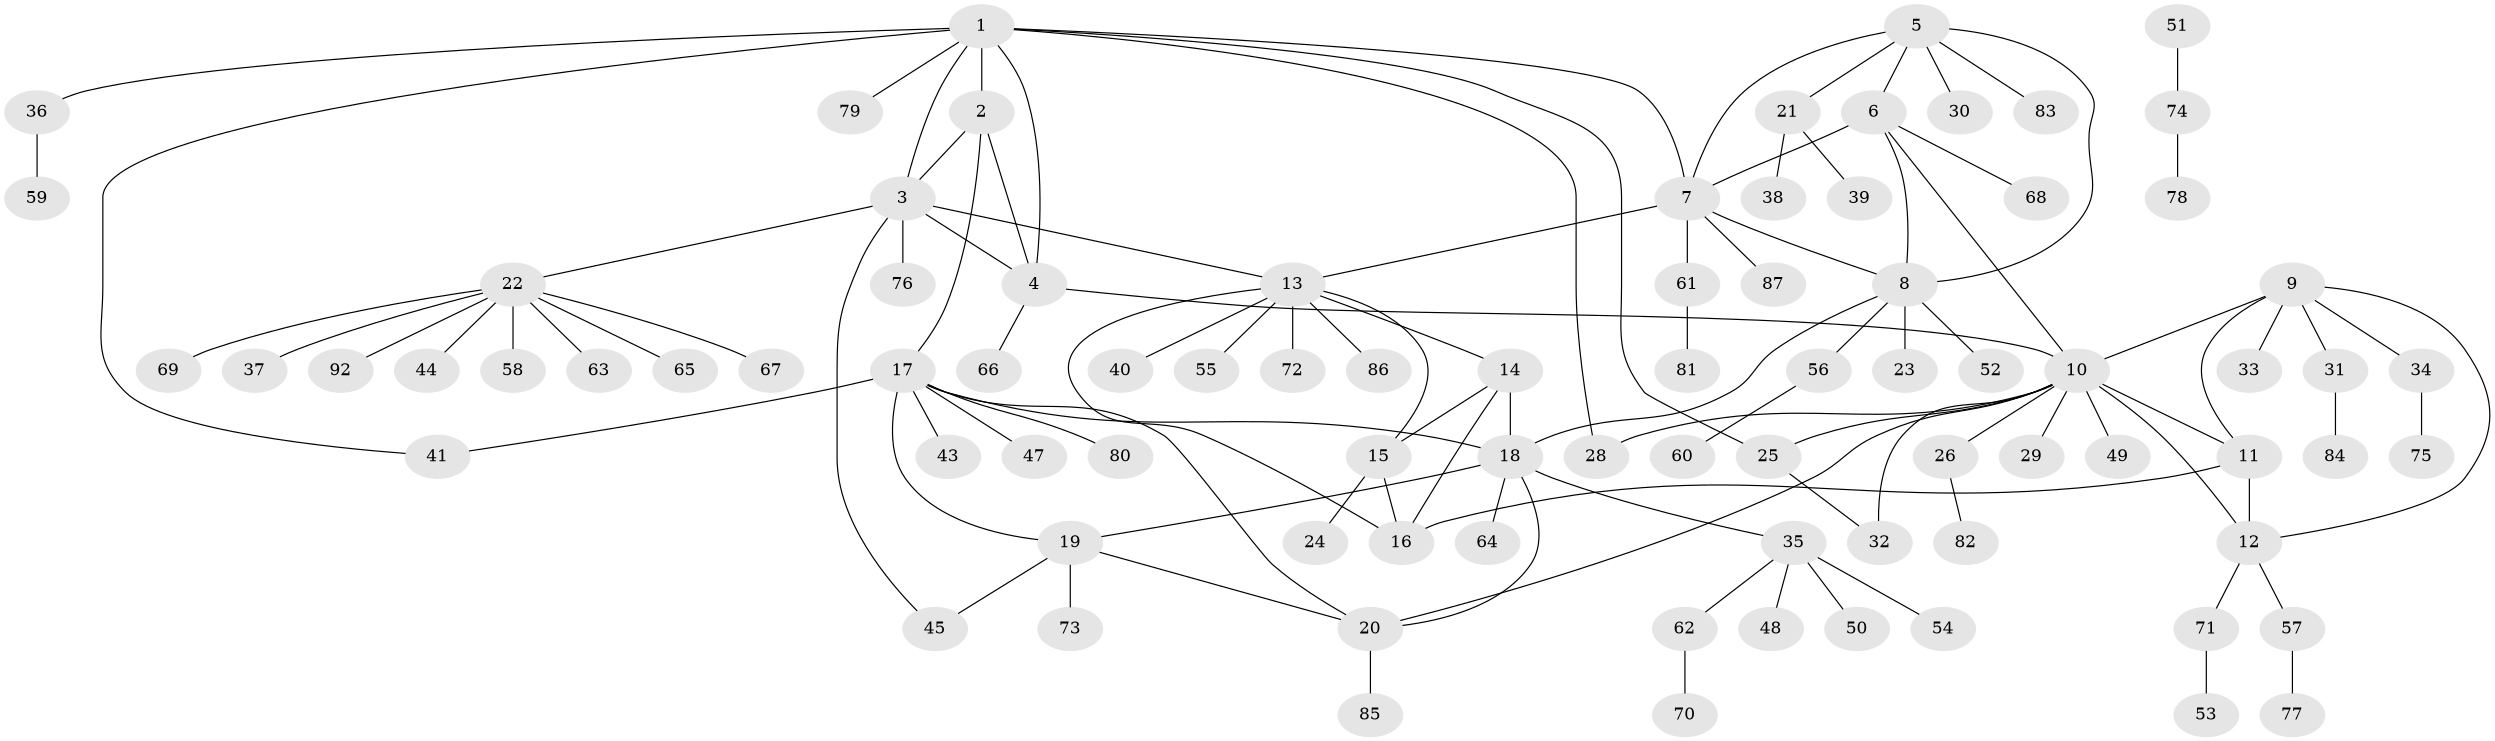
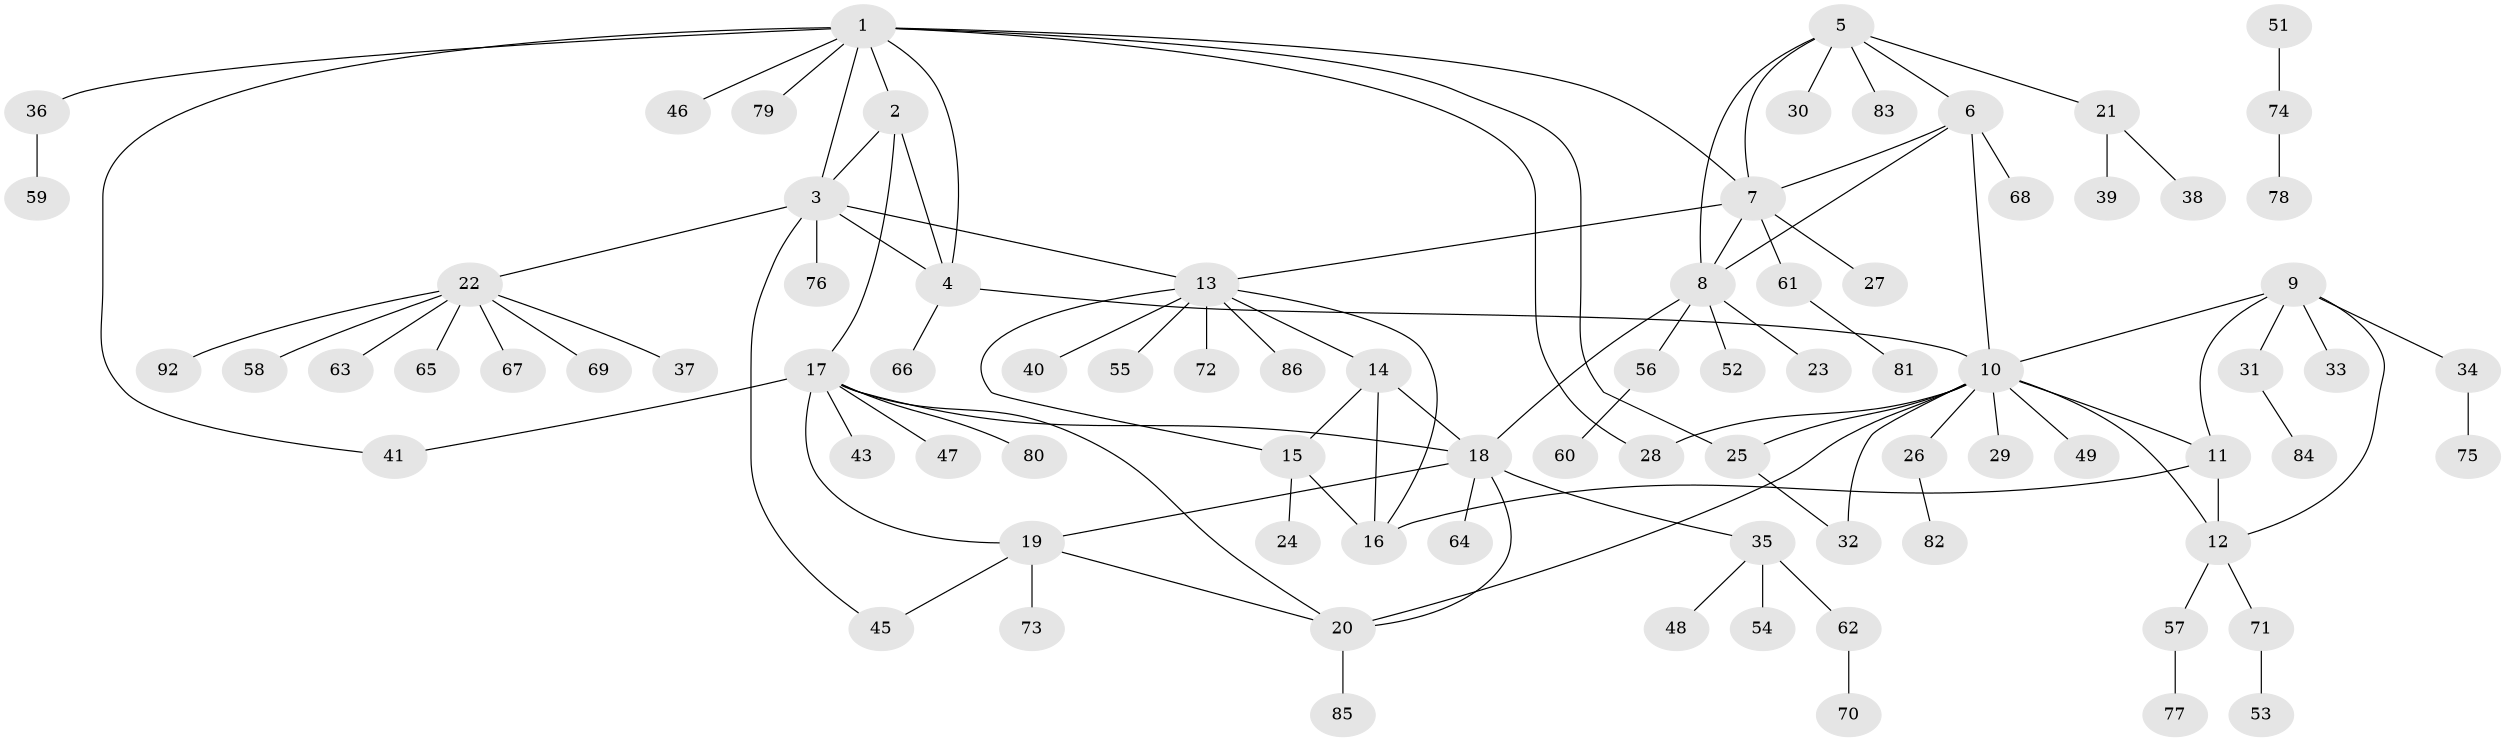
  graph {
    node [color=gray90 style=filled]
    1
    2
    3
    4
    7
    25
    28
    36
    41
+   46
    79
    17
    13
    22
    45
    76
    10
    66
    8
-   27 [label=87]
+   27
    61
    32
    59
    18
    20
    19
    43
    47
    80
    16
    14
    15
    40
    55
    72
    86
    37
    n38 [label=92]
-   44
    58
    63
    65
    67
    69
    11
    12
    26
    29
    49
    5
    6
    21
    30
    83
    68
    23
    52
    56
    38
    39
    81
    35
    64
    60
    9
    31
    33
    34
    57
    71
    84
    75
    85
    82
    77
    53
    24
    73
    48
-   50
    54
    62
    51
    74
    70
    78
    1 -- 2
    1 -- 3
    1 -- 4
    1 -- 7
    1 -- 25
    1 -- 28
    1 -- 36
    1 -- 41
+   1 -- 46
    1 -- 79
    2 -- 3
    2 -- 4
    2 -- 17
    3 -- 4
    3 -- 13
    3 -- 22
    3 -- 45
    3 -- 76
    4 -- 10
    4 -- 66
    7 -- 13
    7 -- 8
    7 -- 27
    7 -- 61
    25 -- 32
    36 -- 59
    17 -- 41
    17 -- 18
    17 -- 20
    17 -- 19
    17 -- 43
    17 -- 47
    17 -- 80
    13 -- 16
    13 -- 14
    13 -- 15
    13 -- 40
    13 -- 55
    13 -- 72
    13 -- 86
    22 -- 37
    22 -- n38
-   22 -- 44
    22 -- 58
    22 -- 63
    22 -- 65
    22 -- 67
    22 -- 69
    10 -- 25
    10 -- 28
    10 -- 32
    10 -- 20
    10 -- 11
    10 -- 12
    10 -- 26
    10 -- 29
    10 -- 49
    8 -- 18
    8 -- 23
    8 -- 52
    8 -- 56
    61 -- 81
    18 -- 20
    18 -- 19
    18 -- 35
    18 -- 64
    20 -- 85
    19 -- 45
    19 -- 20
    19 -- 73
    14 -- 18
    14 -- 16
    14 -- 15
    15 -- 16
    15 -- 24
    11 -- 16
    11 -- 12
    12 -- 57
    12 -- 71
    26 -- 82
    5 -- 7
    5 -- 8
    5 -- 6
    5 -- 21
    5 -- 30
    5 -- 83
    6 -- 7
    6 -- 10
    6 -- 8
    6 -- 68
    21 -- 38
    21 -- 39
    56 -- 60
    35 -- 48
-   35 -- 50
    35 -- 54
    35 -- 62
    9 -- 10
    9 -- 11
    9 -- 12
    9 -- 31
    9 -- 33
    9 -- 34
    31 -- 84
    34 -- 75
    57 -- 77
    71 -- 53
    62 -- 70
    51 -- 74
    74 -- 78
  }
